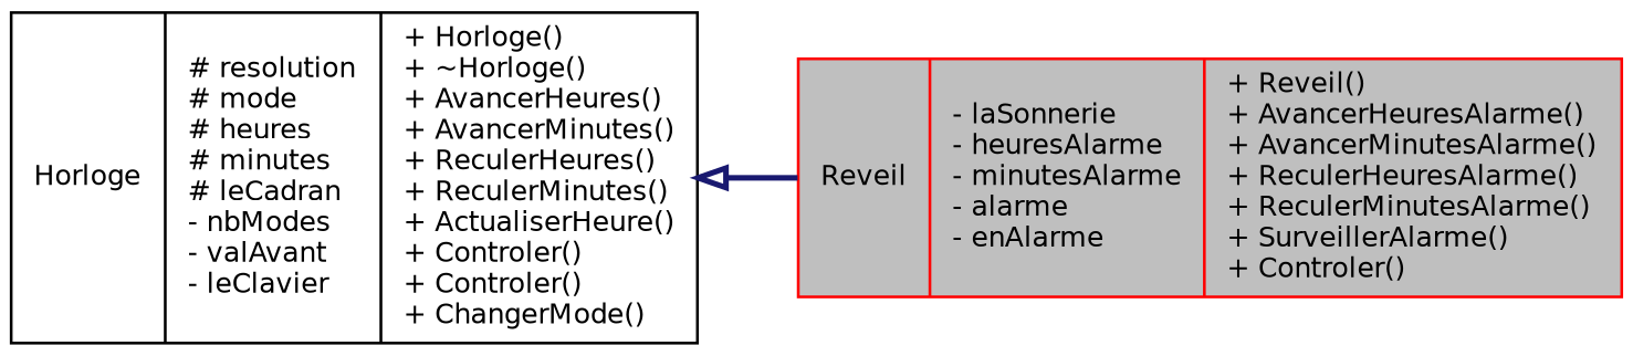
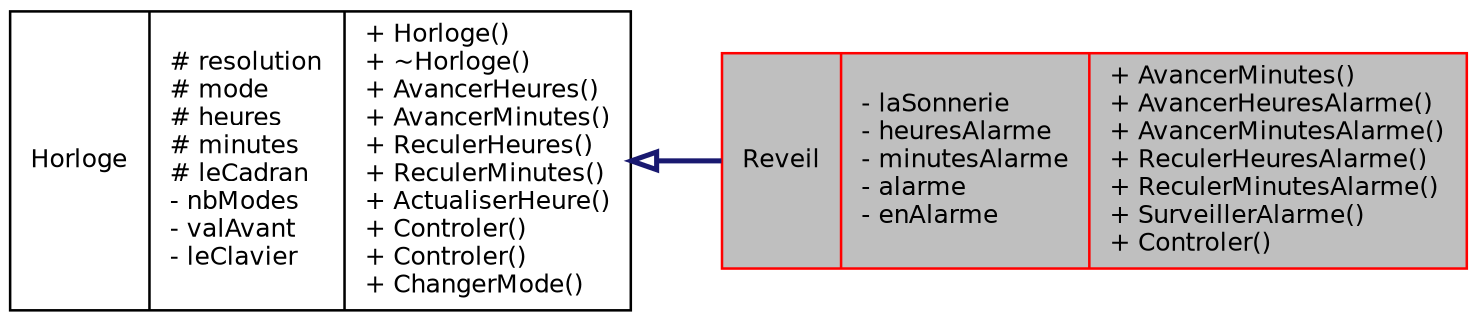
  digraph {
    rankdir=LR
    node [fontname=Helvetica fontsize=10 shape=record style=filled]
-   n1 [color=red fillcolor=grey75 fontcolor=black height=0.2 label="{Reveil\n|- laSonnerie\l- heuresAlarme\l- minutesAlarme\l- alarme\l- enAlarme\l|+ Reveil()\l+ AvancerHeuresAlarme()\l+ AvancerMinutesAlarme()\l+ ReculerHeuresAlarme()\l+ ReculerMinutesAlarme()\l+ SurveillerAlarme()\l+ Controler()\l}" width=0.4]
+   n1 [color=red fillcolor=grey75 fontcolor=black height=0.2 label="{Reveil\n|- laSonnerie\l- heuresAlarme\l- minutesAlarme\l- alarme\l- enAlarme\l|+ AvancerMinutes()\l+ AvancerHeuresAlarme()\l+ AvancerMinutesAlarme()\l+ ReculerHeuresAlarme()\l+ ReculerMinutesAlarme()\l+ SurveillerAlarme()\l+ Controler()\l}" width=0.4]
    n2 [color=black fillcolor=white height=0.2 label="{Horloge\n|# resolution\l# mode\l# heures\l# minutes\l# leCadran\l- nbModes\l- valAvant\l- leClavier\l|+ Horloge()\l+ ~Horloge()\l+ AvancerHeures()\l+ AvancerMinutes()\l+ ReculerHeures()\l+ ReculerMinutes()\l+ ActualiserHeure()\l+ Controler()\l+ Controler()\l+ ChangerMode()\l}" width=0.4]
    n2 -> n1 [arrowtail=onormal color=midnightblue dir=back fontname=Helvetica fontsize=10 labelfontname=Helvetica labelfontsize=10 style=bold]
  }
